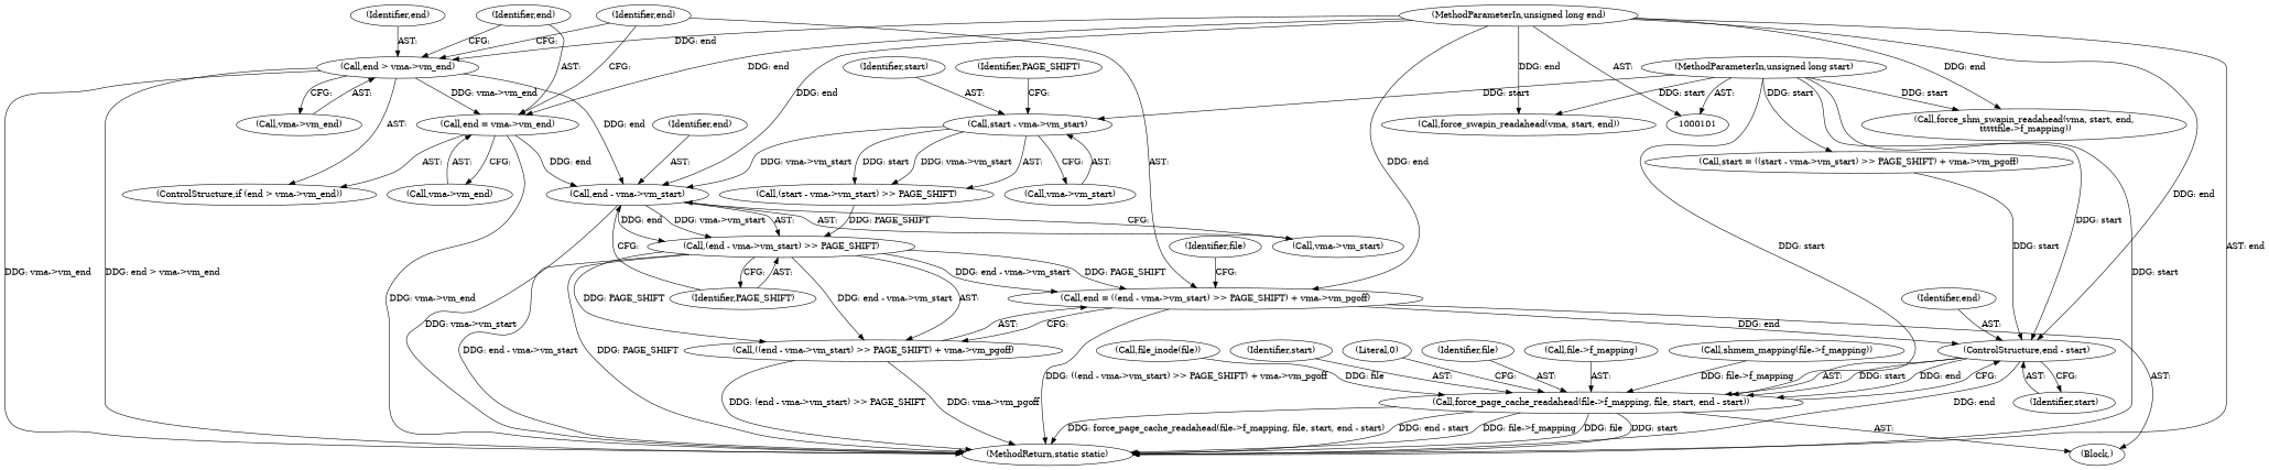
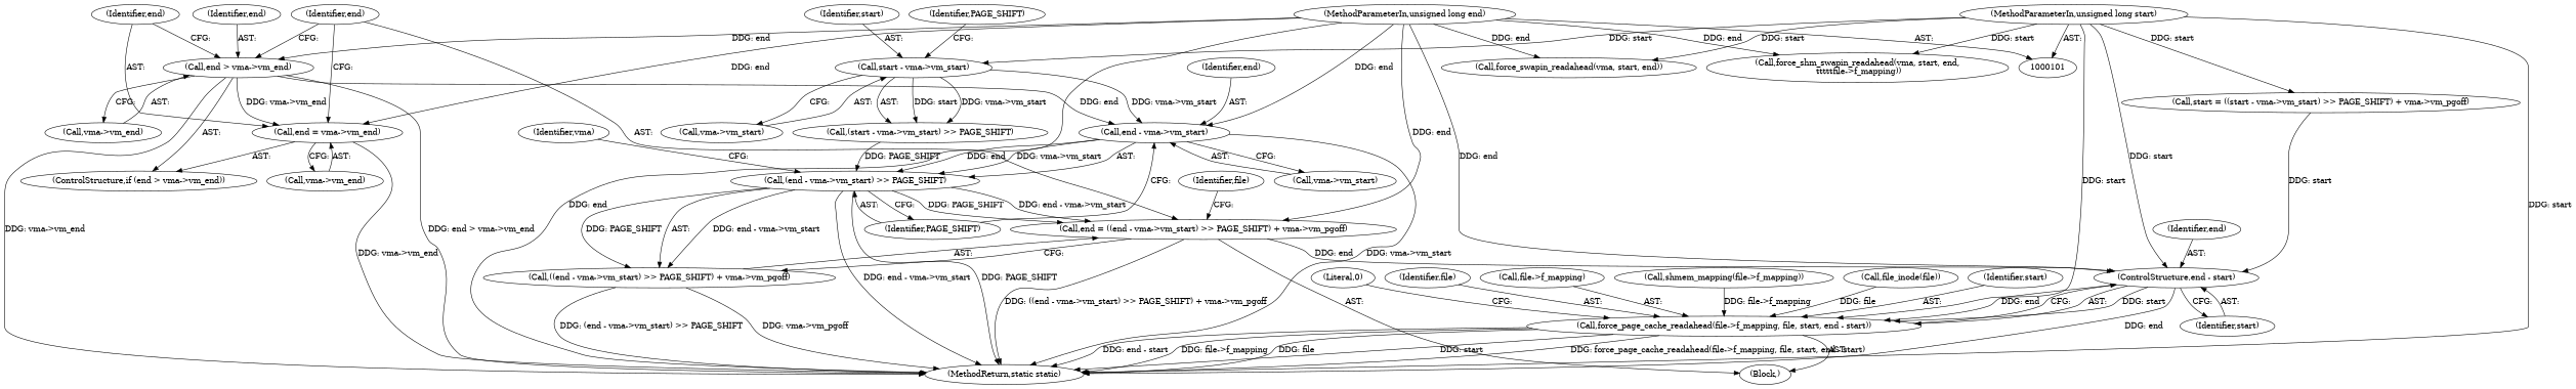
  digraph {
    n1 [label="(Call,end - vma->vm_start)"]
    n2 [label="(Call,(end - vma->vm_start) >> PAGE_SHIFT)"]
    n3 [label="(Call,vma->vm_start)"]
    n4 [label="(MethodReturn,static static)"]
    n5 [label="(Call,end = ((end - vma->vm_start) >> PAGE_SHIFT) + vma->vm_pgoff)"]
    n6 [label="(Call,((end - vma->vm_start) >> PAGE_SHIFT) + vma->vm_pgoff)"]
    n7 [label="(Identifier,PAGE_SHIFT)"]
    n8 [label="(Call,end > vma->vm_end)"]
    n9 [label="(Call,end = vma->vm_end)"]
    n10 [label="(Call,vma->vm_end)"]
    n11 [label="(ControlStructure,if (end > vma->vm_end))"]
    n12 [label="(Call,vma->vm_end)"]
    n13 [label="(MethodParameterIn,unsigned long end)"]
    n14 [label="(ControlStructure,end - start)"]
    n15 [label="(Call,force_shm_swapin_readahead(vma, start, end,\n \t\t\t\t\tfile->f_mapping))"]
    n16 [label="(Call,force_swapin_readahead(vma, start, end))"]
    1000101
    n18 [label="(Block,)"]
    n19 [label="(Call,force_page_cache_readahead(file->f_mapping, file, start, end - start))"]
    n20 [label="(Identifier,start)"]
    n21 [label="(Call,start - vma->vm_start)"]
    n22 [label="(Call,vma->vm_start)"]
    n23 [label="(Call,(start - vma->vm_start) >> PAGE_SHIFT)"]
    n24 [label="(MethodParameterIn,unsigned long start)"]
    n25 [label="(Call,start = ((start - vma->vm_start) >> PAGE_SHIFT) + vma->vm_pgoff)"]
    n26 [label="(Identifier,end)"]
    n27 [label="(Identifier,end)"]
    n28 [label="(Identifier,file)"]
    n29 [label="(Identifier,start)"]
    n30 [label="(Call,file->f_mapping)"]
    n31 [label="(Identifier,PAGE_SHIFT)"]
    n32 [label="(Call,shmem_mapping(file->f_mapping))"]
    n33 [label="(Identifier,file)"]
    n34 [label="(Identifier,end)"]
+   n35 [label="(Identifier,vma)"]
    n36 [label="(Identifier,end)"]
    n37 [label="(Call,file_inode(file))"]
    n38 [label="(Identifier,start)"]
    n39 [label="(Literal,0)"]
    n40 [label="(Identifier,end)"]
    n1 -> n2 [label="AST: "]
    n1 -> n2 [label="DDG: end"]
    n1 -> n2 [label="DDG: vma->vm_start"]
    n1 -> n3 [label="CFG: "]
    n1 -> n4 [label="DDG: vma->vm_start"]
    n2 -> n4 [label="DDG: end - vma->vm_start"]
    n2 -> n4 [label="DDG: PAGE_SHIFT"]
    n2 -> n5 [label="DDG: end - vma->vm_start"]
    n2 -> n5 [label="DDG: PAGE_SHIFT"]
    n2 -> n6 [label="AST: "]
    n2 -> n6 [label="DDG: end - vma->vm_start"]
    n2 -> n6 [label="DDG: PAGE_SHIFT"]
    n2 -> n7 [label="CFG: "]
    n3 -> n1 [label="AST: "]
    n5 -> n4 [label="DDG: ((end - vma->vm_start) >> PAGE_SHIFT) + vma->vm_pgoff"]
    n5 -> n6 [label="CFG: "]
    n5 -> n14 [label="DDG: end"]
    n5 -> n18 [label="AST: "]
    n6 -> n4 [label="DDG: (end - vma->vm_start) >> PAGE_SHIFT"]
    n6 -> n4 [label="DDG: vma->vm_pgoff"]
    n6 -> n5 [label="AST: "]
    n7 -> n1 [label="CFG: "]
    n7 -> n2 [label="AST: "]
    n8 -> n1 [label="DDG: end"]
    n8 -> n4 [label="DDG: vma->vm_end"]
    n8 -> n4 [label="DDG: end > vma->vm_end"]
    n8 -> n9 [label="DDG: vma->vm_end"]
    n8 -> n10 [label="CFG: "]
    n8 -> n11 [label="AST: "]
-   n9 -> n1 [label="DDG: end"]
    n9 -> n4 [label="DDG: vma->vm_end"]
    n9 -> n11 [label="AST: "]
    n9 -> n12 [label="CFG: "]
    n10 -> n8 [label="AST: "]
    n12 -> n9 [label="AST: "]
    n13 -> n1 [label="DDG: end"]
-   n13 -> n4 [label="AST: end"]
+   n13 -> n4 [label="DDG: end"]
    n13 -> n5 [label="DDG: end"]
    n13 -> n8 [label="DDG: end"]
    n13 -> n9 [label="DDG: end"]
    n13 -> n14 [label="DDG: end"]
    n13 -> n15 [label="DDG: end"]
    n13 -> n16 [label="DDG: end"]
    n13 -> 1000101 [label="AST: "]
    n14 -> n4 [label="DDG: end"]
    n14 -> n19 [label="AST: "]
    n14 -> n19 [label="DDG: start"]
    n14 -> n19 [label="DDG: end"]
    n14 -> n20 [label="CFG: "]
    n19 -> n4 [label="DDG: start"]
    n19 -> n4 [label="DDG: force_page_cache_readahead(file->f_mapping, file, start, end - start)"]
    n19 -> n4 [label="DDG: end - start"]
    n19 -> n4 [label="DDG: file->f_mapping"]
    n19 -> n4 [label="DDG: file"]
    n19 -> n14 [label="CFG: "]
    n19 -> n18 [label="AST: "]
    n20 -> n14 [label="AST: "]
    n21 -> n1 [label="DDG: vma->vm_start"]
    n21 -> n22 [label="CFG: "]
    n21 -> n23 [label="AST: "]
    n21 -> n23 [label="DDG: start"]
    n21 -> n23 [label="DDG: vma->vm_start"]
    n22 -> n21 [label="AST: "]
    n23 -> n2 [label="DDG: PAGE_SHIFT"]
    n24 -> n4 [label="DDG: start"]
    n24 -> n14 [label="DDG: start"]
    n24 -> n15 [label="DDG: start"]
    n24 -> n16 [label="DDG: start"]
    n24 -> 1000101 [label="AST: "]
    n24 -> n19 [label="DDG: start"]
    n24 -> n21 [label="DDG: start"]
    n24 -> n25 [label="DDG: start"]
    n25 -> n14 [label="DDG: start"]
    n26 -> n8 [label="AST: "]
    n27 -> n14 [label="AST: "]
    n28 -> n19 [label="AST: "]
    n29 -> n21 [label="AST: "]
    n30 -> n19 [label="AST: "]
    n31 -> n21 [label="CFG: "]
    n32 -> n19 [label="DDG: file->f_mapping"]
    n33 -> n5 [label="CFG: "]
    n34 -> n8 [label="CFG: "]
    n34 -> n9 [label="AST: "]
+   n35 -> n2 [label="CFG: "]
    n36 -> n1 [label="AST: "]
    n37 -> n19 [label="DDG: file"]
    n38 -> n19 [label="AST: "]
    n39 -> n19 [label="CFG: "]
    n40 -> n5 [label="AST: "]
    n40 -> n8 [label="CFG: "]
    n40 -> n9 [label="CFG: "]
  }
